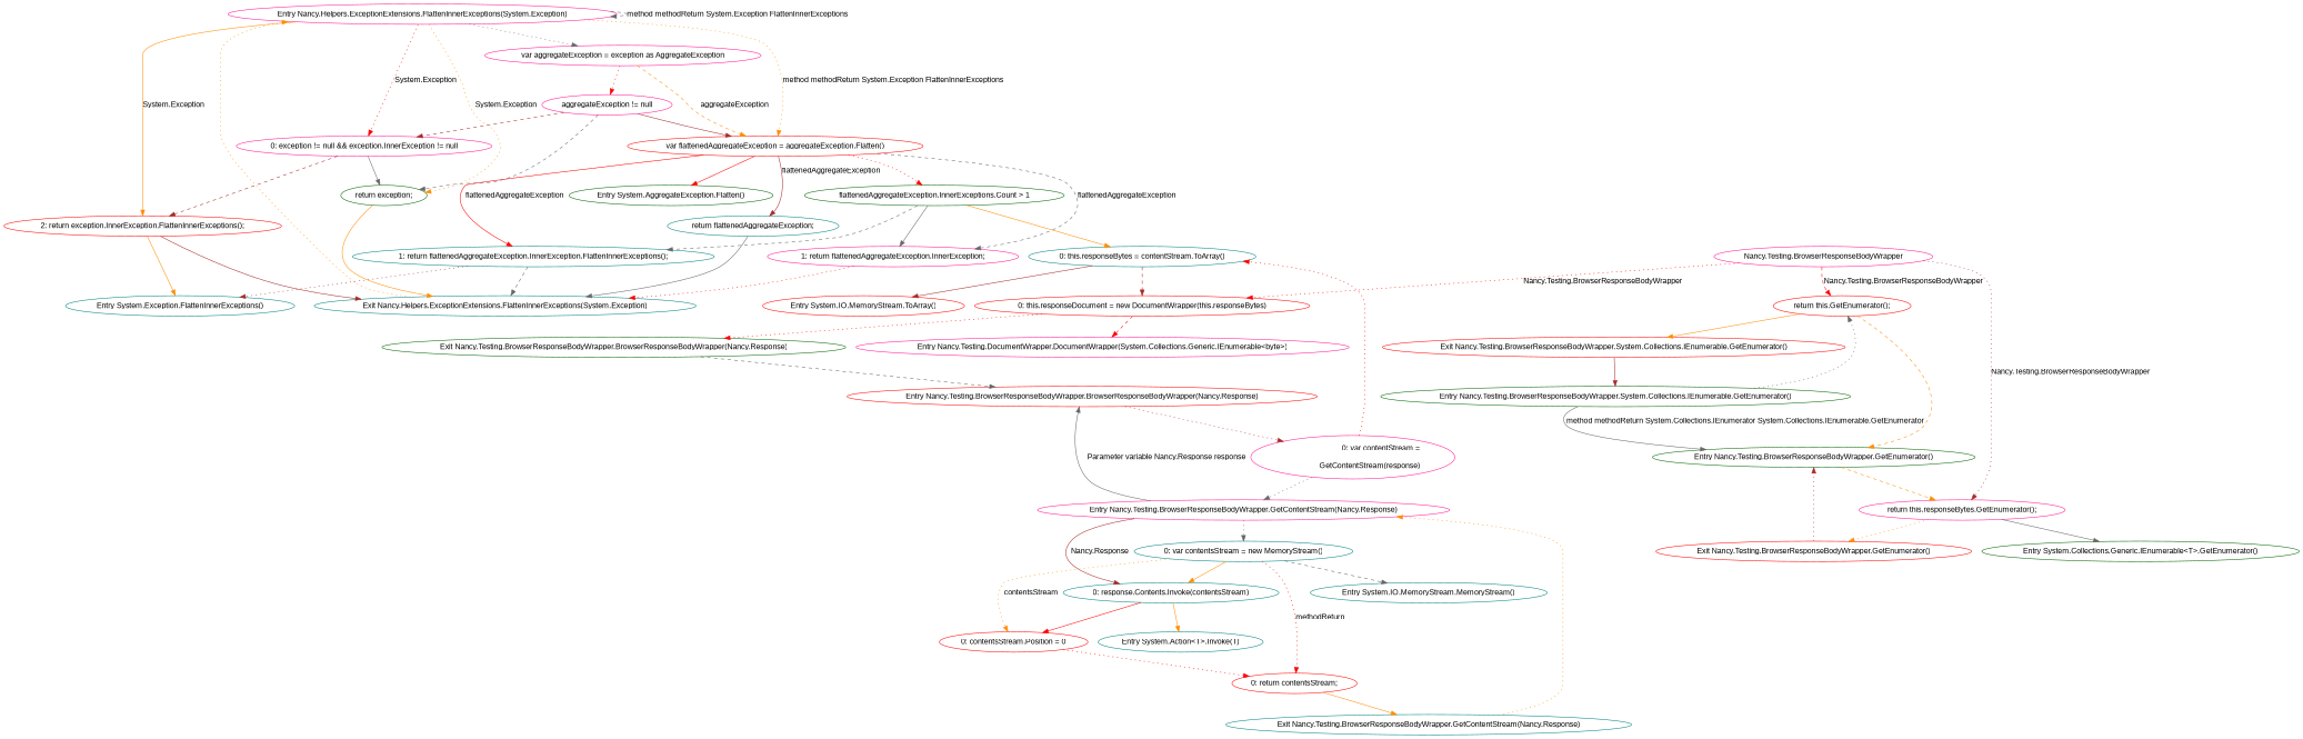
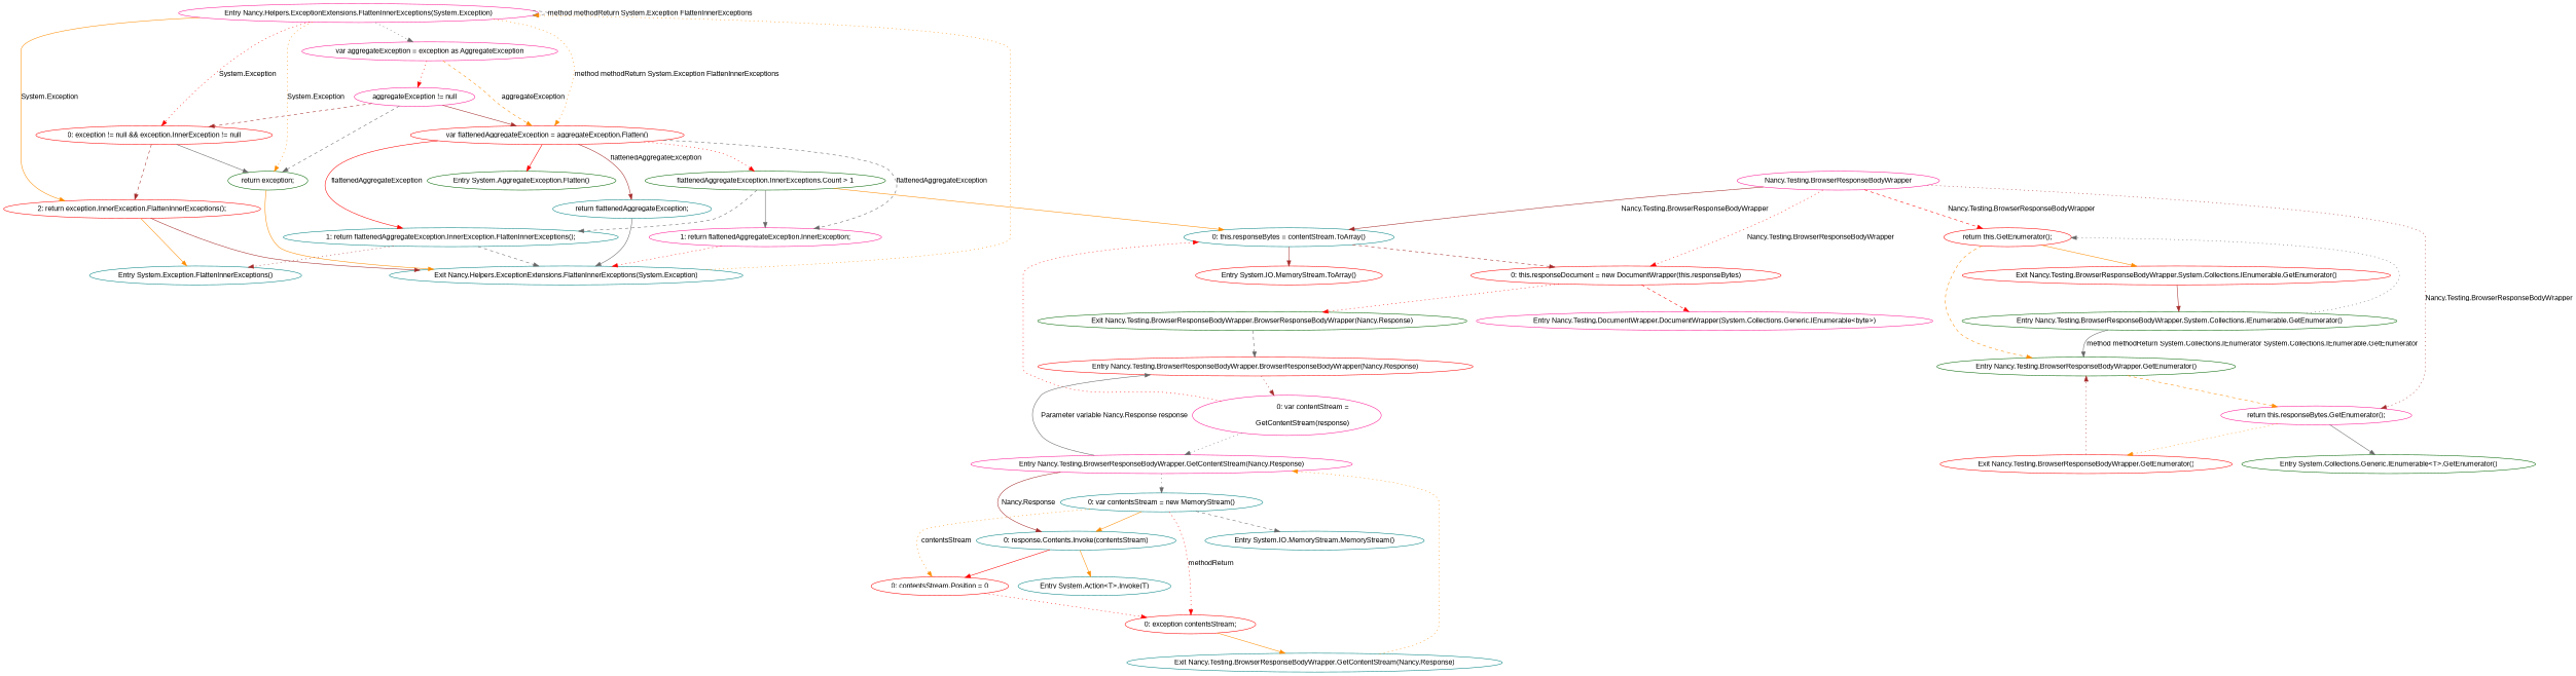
  digraph {
    fontname="Liberation Sans"
    node [cluster="Nancy.Helpers.ExceptionExtensions.FlattenInnerExceptions(System.Exception)" color=red fontname="Liberation Sans" span="0-0" file="ExceptionExtensionsFixture.cs"]
    edge [color=gray40 fontname="Liberation Sans" style=solid]
    n1 [color=deeppink label="Entry Nancy.Helpers.ExceptionExtensions.FlattenInnerExceptions(System.Exception)" span="6-6" file=""]
    n2 [color=deeppink label="var aggregateException = exception as AggregateException" span="8-8" file=""]
-   n3 [color=deeppink community=0 label="0: exception != null && exception.InnerException != null" span="23-23" file=""]
+   n3 [community=0 label="0: exception != null && exception.InnerException != null" span="23-23" file=""]
    n4 [community=0 label="2: return exception.InnerException.FlattenInnerExceptions();" span="25-25" file=""]
    n5 [color=darkgreen label="return exception;" span="28-28" file=""]
    n6 [label="var flattenedAggregateException = aggregateException.Flatten()" span="11-11" file=""]
    n7 [color=deeppink label="aggregateException != null" span="9-9" file=""]
    n8 [color=teal label="Exit Nancy.Helpers.ExceptionExtensions.FlattenInnerExceptions(System.Exception)" span="6-6" file=""]
    n9 [cluster="System.Exception.FlattenInnerExceptions()" color=teal label="Entry System.Exception.FlattenInnerExceptions()" span="6-6" file=""]
    n10 [color=darkgreen label="flattenedAggregateException.InnerExceptions.Count > 1" span="15-15" file=""]
    n11 [cluster="System.AggregateException.Flatten()" color=darkgreen label="Entry System.AggregateException.Flatten()" file=""]
    n12 [color=teal label="return flattenedAggregateException;" span="17-17" file=""]
    n13 [color=teal community=0 label="1: return flattenedAggregateException.InnerException.FlattenInnerExceptions();" span="20-20" file=""]
    n14 [color=deeppink community=0 label="1: return flattenedAggregateException.InnerException;" span="20-20" file=""]
    n15 [cluster="Nancy.Testing.BrowserResponseBodyWrapper.BrowserResponseBodyWrapper(Nancy.Response)" color=teal community=0 label="0: this.responseBytes = contentStream.ToArray()" span="19-19"]
    n16 [cluster="Nancy.Testing.DocumentWrapper.DocumentWrapper(System.Collections.Generic.IEnumerable<byte>)" color=deeppink label="Entry Nancy.Testing.DocumentWrapper.DocumentWrapper(System.Collections.Generic.IEnumerable<byte>)" span="18-18"]
    n17 [cluster="Nancy.Testing.BrowserResponseBodyWrapper.BrowserResponseBodyWrapper(Nancy.Response)" label="Entry Nancy.Testing.BrowserResponseBodyWrapper.BrowserResponseBodyWrapper(Nancy.Response)" span="14-14"]
    n18 [cluster="Nancy.Testing.BrowserResponseBodyWrapper.BrowserResponseBodyWrapper(Nancy.Response)" color=deeppink community=0 label="0: var contentStream =\r\n                GetContentStream(response)" span="16-17"]
    n19 [cluster="Nancy.Testing.BrowserResponseBodyWrapper.GetContentStream(Nancy.Response)" color=deeppink label="Entry Nancy.Testing.BrowserResponseBodyWrapper.GetContentStream(Nancy.Response)" span="23-23"]
    n20 [cluster="Nancy.Testing.BrowserResponseBodyWrapper.BrowserResponseBodyWrapper(Nancy.Response)" community=0 label="0: this.responseDocument = new DocumentWrapper(this.responseBytes)" span="20-20"]
    n21 [cluster="System.IO.MemoryStream.ToArray()" label="Entry System.IO.MemoryStream.ToArray()"]
    n22 [cluster="Nancy.Testing.BrowserResponseBodyWrapper.GetContentStream(Nancy.Response)" color=teal community=0 label="0: var contentsStream = new MemoryStream()" span="25-25"]
    n23 [cluster="Nancy.Testing.BrowserResponseBodyWrapper.GetContentStream(Nancy.Response)" color=teal community=0 label="0: response.Contents.Invoke(contentsStream)" span="26-26"]
    n24 [cluster="Nancy.Testing.BrowserResponseBodyWrapper.BrowserResponseBodyWrapper(Nancy.Response)" color=darkgreen label="Exit Nancy.Testing.BrowserResponseBodyWrapper.BrowserResponseBodyWrapper(Nancy.Response)" span="14-14"]
    n25 [cluster="Nancy.Testing.BrowserResponseBodyWrapper.System.Collections.IEnumerable.GetEnumerator()" color=darkgreen label="Entry Nancy.Testing.BrowserResponseBodyWrapper.System.Collections.IEnumerable.GetEnumerator()" span="54-54"]
    n26 [cluster="Nancy.Testing.BrowserResponseBodyWrapper.System.Collections.IEnumerable.GetEnumerator()" label="return this.GetEnumerator();" span="56-56"]
    n27 [cluster="Nancy.Testing.BrowserResponseBodyWrapper.GetEnumerator()" color=darkgreen label="Entry Nancy.Testing.BrowserResponseBodyWrapper.GetEnumerator()" span="45-45"]
    n28 [cluster="Nancy.Testing.BrowserResponseBodyWrapper.System.Collections.IEnumerable.GetEnumerator()" label="Exit Nancy.Testing.BrowserResponseBodyWrapper.System.Collections.IEnumerable.GetEnumerator()" span="54-54"]
    n29 [cluster="Nancy.Testing.BrowserResponseBodyWrapper.GetEnumerator()" color=deeppink label="return this.responseBytes.GetEnumerator();" span="47-47"]
    n30 [cluster="Nancy.Testing.BrowserResponseBodyWrapper.GetContentStream(Nancy.Response)" community=0 label="0: contentsStream.Position = 0" span="27-27"]
-   n31 [cluster="Nancy.Testing.BrowserResponseBodyWrapper.GetContentStream(Nancy.Response)" community=0 label="0: return contentsStream;" span="28-28"]
+   n31 [cluster="Nancy.Testing.BrowserResponseBodyWrapper.GetContentStream(Nancy.Response)" community=0 label="0: exception contentsStream;" span="28-28"]
    n32 [cluster="System.IO.MemoryStream.MemoryStream()" color=teal label="Entry System.IO.MemoryStream.MemoryStream()"]
    n33 [cluster="System.Action<T>.Invoke(T)" color=teal label="Entry System.Action<T>.Invoke(T)"]
    n34 [cluster="Nancy.Testing.BrowserResponseBodyWrapper.GetContentStream(Nancy.Response)" color=teal label="Exit Nancy.Testing.BrowserResponseBodyWrapper.GetContentStream(Nancy.Response)" span="23-23"]
    n35 [cluster="System.Collections.Generic.IEnumerable<T>.GetEnumerator()" color=darkgreen label="Entry System.Collections.Generic.IEnumerable<T>.GetEnumerator()"]
    n36 [cluster="Nancy.Testing.BrowserResponseBodyWrapper.GetEnumerator()" label="Exit Nancy.Testing.BrowserResponseBodyWrapper.GetEnumerator()" span="45-45"]
    n37 [color=deeppink label="Nancy.Testing.BrowserResponseBodyWrapper" cluster="" span=""]
    n1 -> n1 [label="method methodReturn System.Exception FlattenInnerExceptions" style=dashed]
    n1 -> n2 [style=dotted]
    n1 -> n3 [color=red label="System.Exception" style=dotted]
    n1 -> n4 [color=darkorange label="System.Exception"]
    n1 -> n5 [color=darkorange label="System.Exception" style=dotted]
    n1 -> n6 [color=darkorange label="method methodReturn System.Exception FlattenInnerExceptions" style=dotted]
    n2 -> n6 [color=darkorange label=aggregateException style=dashed]
    n2 -> n7 [color=red style=dotted]
    n3 -> n4 [color=brown style=dashed]
    n3 -> n5
    n4 -> n8 [color=brown]
    n4 -> n9 [color=darkorange]
    n5 -> n8 [color=darkorange]
    n6 -> n10 [color=red style=dotted]
    n6 -> n11 [color=red]
    n6 -> n12 [color=brown label=flattenedAggregateException]
    n6 -> n13 [color=red label=flattenedAggregateException]
    n6 -> n14 [label=flattenedAggregateException style=dashed]
    n7 -> n3 [color=brown style=dashed]
    n7 -> n5 [style=dashed]
    n7 -> n6 [color=brown]
    n8 -> n1 [color=darkorange style=dotted]
    n10 -> n13 [style=dashed]
    n10 -> n14
    n10 -> n15 [color=darkorange]
    n12 -> n8
    n13 -> n8 [style=dashed]
    n13 -> n9 [color=brown style=dotted]
    n14 -> n8 [color=red style=dotted]
    n15 -> n20 [color=brown style=dashed]
    n15 -> n21 [color=brown]
    n17 -> n18 [color=brown style=dotted]
    n18 -> n15 [color=red style=dotted]
    n18 -> n19 [style=dotted]
    n19 -> n17 [label="Parameter variable Nancy.Response response"]
    n19 -> n22 [style=dotted]
    n19 -> n23 [color=brown label="Nancy.Response"]
    n20 -> n16 [color=red style=dashed]
    n20 -> n24 [color=red style=dotted]
    n22 -> n23 [color=darkorange]
    n22 -> n30 [color=darkorange label=contentsStream style=dotted]
    n22 -> n31 [color=red label=methodReturn style=dotted]
    n22 -> n32 [style=dashed]
    n23 -> n30 [color=red]
    n23 -> n33 [color=darkorange]
    n24 -> n17 [style=dashed]
    n25 -> n26 [style=dotted]
    n25 -> n27 [label="method methodReturn System.Collections.IEnumerator System.Collections.IEnumerable.GetEnumerator"]
    n26 -> n27 [color=darkorange style=dashed]
    n26 -> n28 [color=darkorange]
    n27 -> n29 [color=darkorange style=dashed]
    n28 -> n25 [color=brown]
    n29 -> n35
    n29 -> n36 [color=darkorange style=dotted]
    n30 -> n31 [color=red style=dotted]
    n31 -> n34 [color=darkorange]
    n34 -> n19 [color=darkorange style=dotted]
    n36 -> n27 [color=brown style=dotted]
+   n37 -> n15 [color=brown label="Nancy.Testing.BrowserResponseBodyWrapper"]
    n37 -> n20 [color=red label="Nancy.Testing.BrowserResponseBodyWrapper" style=dotted]
    n37 -> n26 [color=red label="Nancy.Testing.BrowserResponseBodyWrapper" style=dashed]
    n37 -> n29 [color=brown label="Nancy.Testing.BrowserResponseBodyWrapper" style=dotted]
  }
